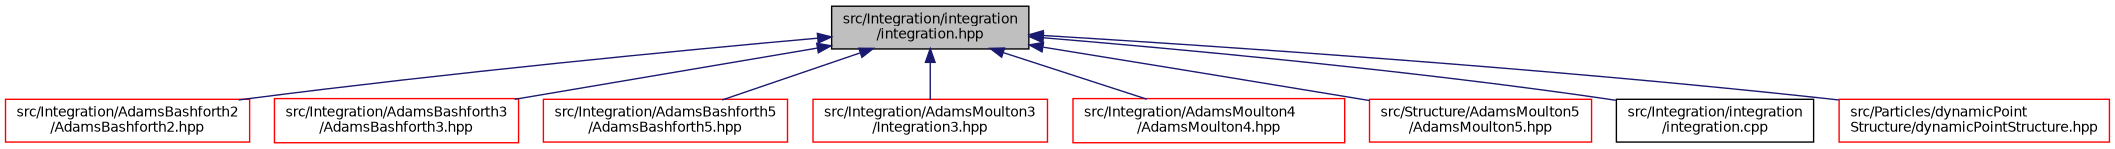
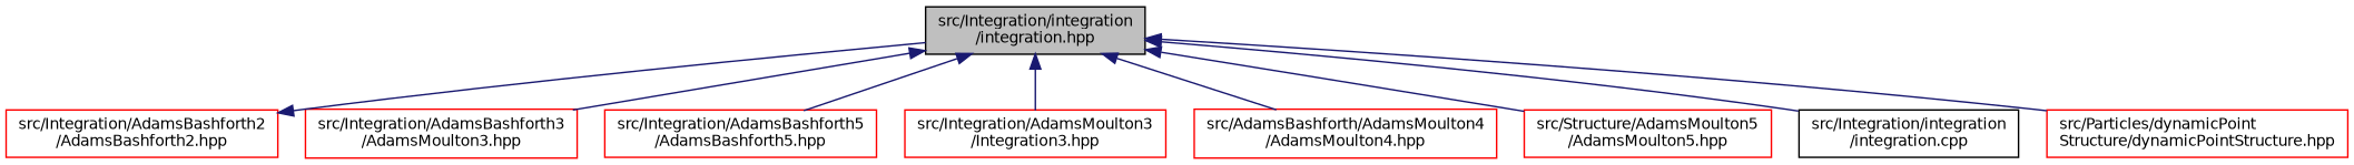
  digraph {
    node [color=red fillcolor=white fontname=Helvetica fontsize=10 shape=record style=filled]
    edge [color=midnightblue dir=back fontname=Helvetica fontsize=10 labelfontname=Helvetica labelfontsize=10 style=solid]
    n1 [color=black fillcolor=grey75 fontcolor=black height=0.2 label="src/Integration/integration\l/integration.hpp" width=0.4]
    n2 [height=0.2 label="src/Integration/AdamsBashforth2\l/AdamsBashforth2.hpp" width=0.4]
-   n3 [height=0.2 label="src/Integration/AdamsBashforth3\l/AdamsBashforth3.hpp" width=0.4]
+   n3 [height=0.2 label="src/Integration/AdamsBashforth3\l/AdamsMoulton3.hpp" width=0.4]
    n4 [height=0.2 label="src/Integration/AdamsBashforth5\l/AdamsBashforth5.hpp" width=0.4]
    n5 [height=0.2 label="src/Integration/AdamsMoulton3\l/Integration3.hpp" width=0.4]
-   n6 [height=0.2 label="src/Integration/AdamsMoulton4\l/AdamsMoulton4.hpp" width=0.4]
+   n6 [height=0.2 label="src/AdamsBashforth/AdamsMoulton4\l/AdamsMoulton4.hpp" width=0.4]
    n7 [height=0.2 label="src/Structure/AdamsMoulton5\l/AdamsMoulton5.hpp" width=0.4]
    n8 [color=black height=0.2 label="src/Integration/integration\l/integration.cpp" width=0.4]
    n9 [height=0.2 label="src/Particles/dynamicPoint\lStructure/dynamicPointStructure.hpp" width=0.4]
-   n1 -> n2
+   n2 -> n1
    n1 -> n3
    n1 -> n4
    n1 -> n5
    n1 -> n6
    n1 -> n7
    n1 -> n8
    n1 -> n9
  }
